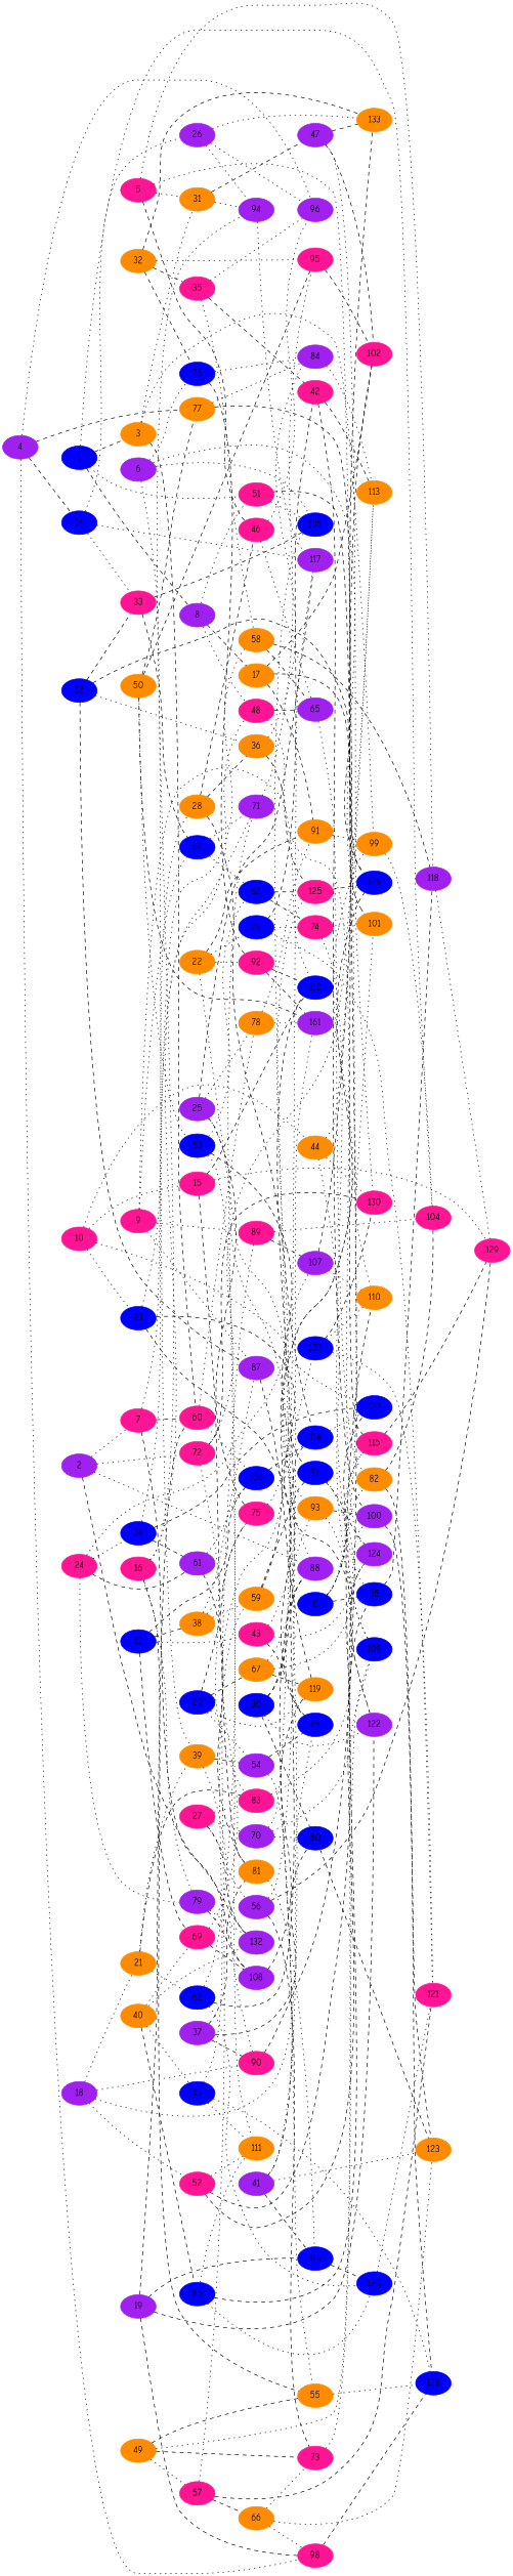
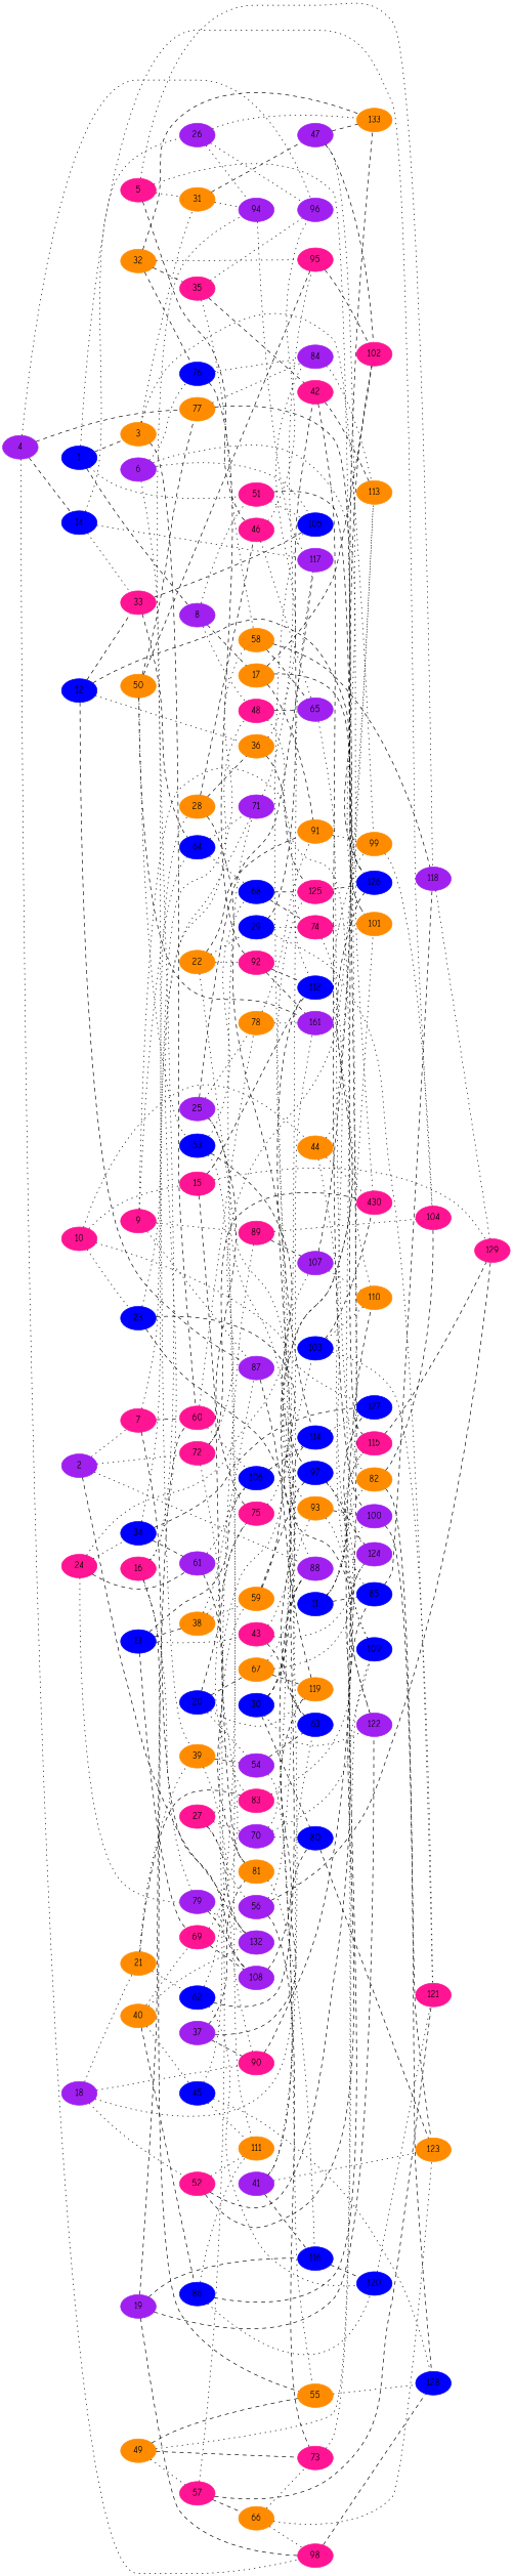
  graph {
    fontname="Comic Neue"
    rankdir=LR
    node [color=deeppink fontname="Comic Neue" style=filled]
    edge [fontname="Comic Neue" style=dotted]
    1 [color=blue]
    3 [color=darkorange]
    8 [color=purple]
    51
    104
    31 [color=darkorange]
    60
    99 [color=darkorange]
    17 [color=darkorange]
    48
    105 [color=blue]
    115
    2 [color=purple]
    7
    72
    88 [color=purple]
    132 [color=purple]
    58 [color=darkorange]
    108 [color=purple]
    83
    113 [color=darkorange]
-   130
+   130 [label=430]
    94 [color=purple]
    47 [color=purple]
    106 [color=blue]
    78 [color=darkorange]
    4 [color=purple]
    14 [color=blue]
    77 [color=darkorange]
    96 [color=purple]
    98
    33
    26 [color=purple]
    117 [color=purple]
    126 [color=blue]
    84 [color=purple]
    128 [color=blue]
    5
    46
    110 [color=darkorange]
    118 [color=purple]
    65 [color=purple]
    129
    6 [color=purple]
    39 [color=darkorange]
    76 [color=blue]
    101 [color=darkorange]
    90
    54 [color=purple]
    92
    37 [color=purple]
    81 [color=darkorange]
    80 [color=blue]
    119 [color=darkorange]
    91 [color=darkorange]
    102
    124 [color=purple]
    64 [color=blue]
    9
    87 [color=purple]
    89
    112 [color=blue]
    71 [color=purple]
    68 [color=blue]
    107 [color=purple]
    10
    15
    23 [color=blue]
    44 [color=darkorange]
    127 [color=blue]
    63 [color=blue]
    122 [color=purple]
    28 [color=darkorange]
    109 [color=blue]
    11 [color=blue]
    85 [color=blue]
    12 [color=blue]
    36 [color=darkorange]
    125
    13 [color=blue]
    38 [color=darkorange]
    43
    69
    75
    59 [color=darkorange]
    114 [color=blue]
    133 [color=darkorange]
    116 [color=blue]
    16
    55 [color=darkorange]
    79 [color=purple]
    18 [color=purple]
    21 [color=darkorange]
    52
    62 [color=blue]
    111 [color=darkorange]
    19 [color=purple]
    120 [color=blue]
    20 [color=blue]
    67 [color=darkorange]
    93 [color=darkorange]
    82 [color=darkorange]
    103 [color=blue]
    22 [color=darkorange]
    29 [color=blue]
    42
    74
    121
    n109 [color=purple label=161]
    100 [color=purple]
    24
    34 [color=blue]
    61 [color=purple]
    25 [color=purple]
    27
    56 [color=purple]
    70 [color=purple]
    73
    30 [color=blue]
    123 [color=darkorange]
    32 [color=darkorange]
    35
    95
    97 [color=blue]
    40 [color=darkorange]
    45 [color=blue]
    86 [color=blue]
    41 [color=purple]
    49 [color=darkorange]
    57
    66 [color=darkorange]
    50 [color=darkorange]
    53 [color=blue]
    1 -- 3 [style=dashed]
    1 -- 8 [style=dashed]
    1 -- 51
    1 -- 104
    3 -- 31
    3 -- 60 [style=dashed]
    3 -- 99
    8 -- 51
    8 -- 17 [style=dashed]
    8 -- 48
    51 -- 105
    51 -- 115 [style=dashed]
    31 -- 94
    31 -- 47 [style=dashed]
    60 -- 106
    60 -- 78
    99 -- 104
    17 -- 101 [style=dashed]
    17 -- 91 [style=dashed]
    17 -- 102 [style=dashed]
    48 -- 65 [style=dashed]
    48 -- 124
    115 -- 129 [style=dashed]
    2 -- 7
    2 -- 72
    2 -- 88
    2 -- 132 [style=dashed]
    7 -- 60 [style=dashed]
    7 -- 58
    7 -- 108 [style=dashed]
    72 -- 83
    72 -- 113
    72 -- 130 [style=dashed]
    58 -- 118 [style=dashed]
    58 -- 65 [style=dashed]
    108 -- 119 [style=dashed]
    83 -- 124
    94 -- 117
    47 -- 130
    47 -- 102 [style=dashed]
    47 -- 133 [style=dashed]
    106 -- 114 [style=dashed]
    78 -- 91
    78 -- n109
    4 -- 14 [style=dashed]
    4 -- 77 [style=dashed]
    4 -- 96
    4 -- 98
    14 -- 33
    14 -- 26
    14 -- 117
    77 -- 126 [style=dashed]
    77 -- 84
    98 -- 128 [style=dashed]
    33 -- 105 [style=dashed]
    33 -- 64 [style=dashed]
    26 -- 94
    26 -- 96
    26 -- 133
    84 -- 113
    5 -- 31
    5 -- 46 [style=dashed]
    5 -- 110
    5 -- 118
    46 -- 96
    46 -- 65
    118 -- 129
    65 -- 82
    6 -- 105
    6 -- 39
    6 -- 76
    6 -- 101
    39 -- 90
    39 -- 54 [style=dashed]
    76 -- 84
    76 -- 92 [style=dashed]
    90 -- 102 [style=dashed]
    54 -- 63 [style=dashed]
    54 -- 55
    92 -- 112 [style=dashed]
    92 -- n109 [style=dashed]
    37 -- 90 [style=dashed]
    37 -- 81 [style=dashed]
    37 -- 80 [style=dashed]
    81 -- 116
    80 -- 123 [style=dashed]
    91 -- 99
    64 -- 71
    64 -- 68
    9 -- 64
    9 -- 87
    9 -- 89
    9 -- 112
    87 -- 119 [style=dashed]
    89 -- 104
    89 -- 107 [style=dashed]
    71 -- 95
    68 -- 125 [style=dashed]
    68 -- 74 [style=dashed]
    107 -- 110
    107 -- 133 [style=dashed]
    10 -- 15
    10 -- 23
    10 -- 44
    10 -- 127
    15 -- 129
    15 -- 81 [style=dashed]
    15 -- 112 [style=dashed]
    23 -- 63 [style=dashed]
    23 -- 122 [style=dashed]
    23 -- 28
    44 -- 113
    44 -- 130
    44 -- 109
    28 -- 46 [style=dashed]
    28 -- 36 [style=dashed]
    28 -- 114 [style=dashed]
    11 -- 115
    11 -- 101
    11 -- 127 [style=dashed]
    11 -- 85 [style=dashed]
    85 -- 118 [style=dashed]
    12 -- 33 [style=dashed]
    12 -- 126 [style=dashed]
    12 -- 87 [style=dashed]
    12 -- 36
    36 -- 84
    36 -- 125 [style=dashed]
    125 -- 126 [style=dashed]
    13 -- 106 [style=dashed]
    13 -- 38 [style=dashed]
    13 -- 43
    13 -- 69 [style=dashed]
    38 -- 87
    38 -- 75
    38 -- 59
    43 -- 99
    43 -- 115
    43 -- 63 [style=dashed]
    69 -- 108 [style=dashed]
    69 -- 125
    75 -- 103
    59 -- 126 [style=dashed]
    59 -- 97 [style=dashed]
    114 -- 127
    116 -- 120 [style=dashed]
    16 -- 48
    16 -- 94
    16 -- 55 [style=dashed]
    16 -- 79
    55 -- 128
    79 -- 132
    79 -- 108 [style=dashed]
    18 -- 90
    18 -- 63
    18 -- 21
    18 -- 52
    21 -- 83 [style=dashed]
    21 -- 39
    21 -- 62
    52 -- 110 [style=dashed]
    52 -- 85 [style=dashed]
    52 -- 111
    62 -- 71
    62 -- 114 [style=dashed]
    62 -- 120
    19 -- 60 [style=dashed]
    19 -- 98 [style=dashed]
    19 -- 122 [style=dashed]
    19 -- 116 [style=dashed]
    120 -- 121
    20 -- 54
    20 -- 119
    20 -- 75 [style=dashed]
    20 -- 67 [style=dashed]
    67 -- 119 [style=dashed]
    67 -- 93
    67 -- 82
    93 -- 122
    93 -- 100 [style=dashed]
    82 -- 104 [style=dashed]
    82 -- 123 [style=dashed]
    103 -- 130 [style=dashed]
    103 -- 110
    103 -- 121
    22 -- 92
    22 -- 91 [style=dashed]
    22 -- 93
    22 -- 29
    29 -- 42 [style=dashed]
    29 -- 74
    29 -- 121
    42 -- 113 [style=dashed]
    42 -- 100 [style=dashed]
    74 -- 101
    74 -- 85
    100 -- 128 [style=dashed]
    24 -- 107
    24 -- 79
    24 -- 34
    24 -- 61 [style=dashed]
    34 -- 71
    34 -- 127 [style=dashed]
    34 -- 61 [style=dashed]
    61 -- 106
    61 -- 81 [style=dashed]
    25 -- 88
    25 -- 78
    25 -- 117 [style=dashed]
    25 -- 75 [style=dashed]
    27 -- 132 [style=dashed]
    27 -- 83
    27 -- 56
    27 -- 70
    56 -- 129 [style=dashed]
    56 -- n109
    56 -- 73 [style=dashed]
    70 -- 117
    70 -- 80
    70 -- 109
    73 -- 109
    30 -- 88 [style=dashed]
    30 -- 80 [style=dashed]
    30 -- 112 [style=dashed]
    30 -- 122
    32 -- 76 [style=dashed]
    32 -- 133 [style=dashed]
    32 -- 35 [style=dashed]
    32 -- 95
    35 -- 58
    35 -- 96
    35 -- 42 [style=dashed]
    95 -- 102 [style=dashed]
    97 -- 124 [style=dashed]
    97 -- 109
    40 -- 132
    40 -- 69
    40 -- 45
    40 -- 86 [style=dashed]
    45 -- 128
    45 -- 59
    45 -- 111
    86 -- 124 [style=dashed]
    86 -- 111
    86 -- 120
    41 -- 105
    41 -- 88 [style=dashed]
    41 -- 116 [style=dashed]
    41 -- 123
    49 -- 55 [style=dashed]
    49 -- 100
    49 -- 73 [style=dashed]
    49 -- 57
    57 -- 89
    57 -- 121 [style=dashed]
    57 -- 66 [style=dashed]
    66 -- 98
    66 -- 73
    66 -- 123
    50 -- 77 [style=dashed]
    50 -- n109 [style=dashed]
    50 -- 95 [style=dashed]
    50 -- 53
    53 -- 68
    53 -- 111
    53 -- 97 [style=dashed]
  }
